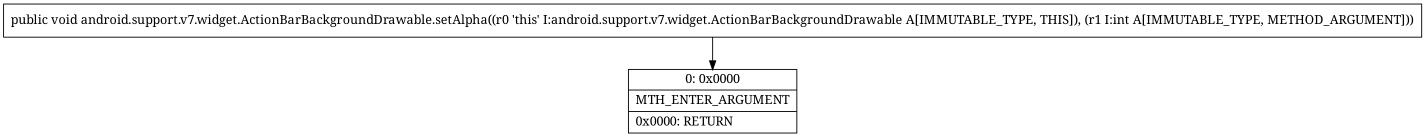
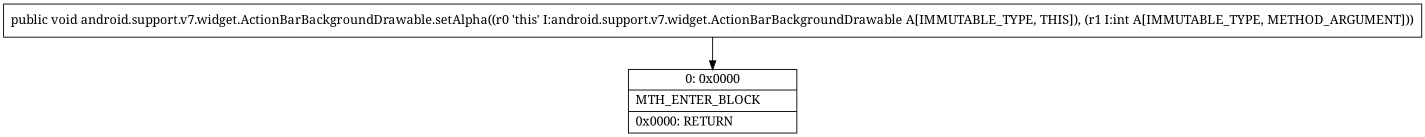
  digraph {
    fontname="Noto Serif"
    node [shape=record fontname="Noto Serif"]
-   n1 [label="{0\:\ 0x0000|MTH_ENTER_ARGUMENT\l|0x0000: RETURN   \l}"]
+   n1 [label="{0\:\ 0x0000|MTH_ENTER_BLOCK\l|0x0000: RETURN   \l}"]
    n2 [label="{public void android.support.v7.widget.ActionBarBackgroundDrawable.setAlpha((r0 'this' I:android.support.v7.widget.ActionBarBackgroundDrawable A[IMMUTABLE_TYPE, THIS]), (r1 I:int A[IMMUTABLE_TYPE, METHOD_ARGUMENT])) }"]
    n2 -> n1 [fontname="Noto Serif"]
  }
